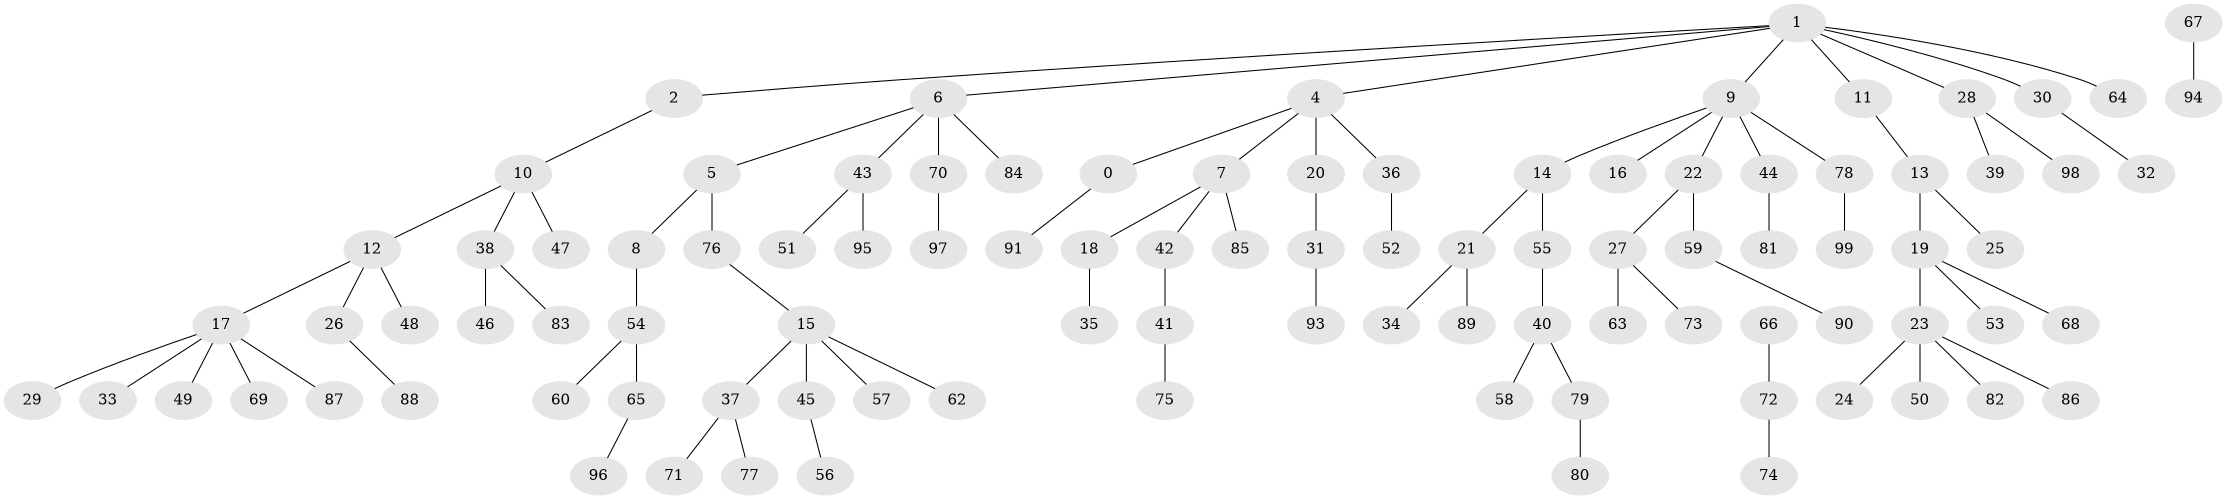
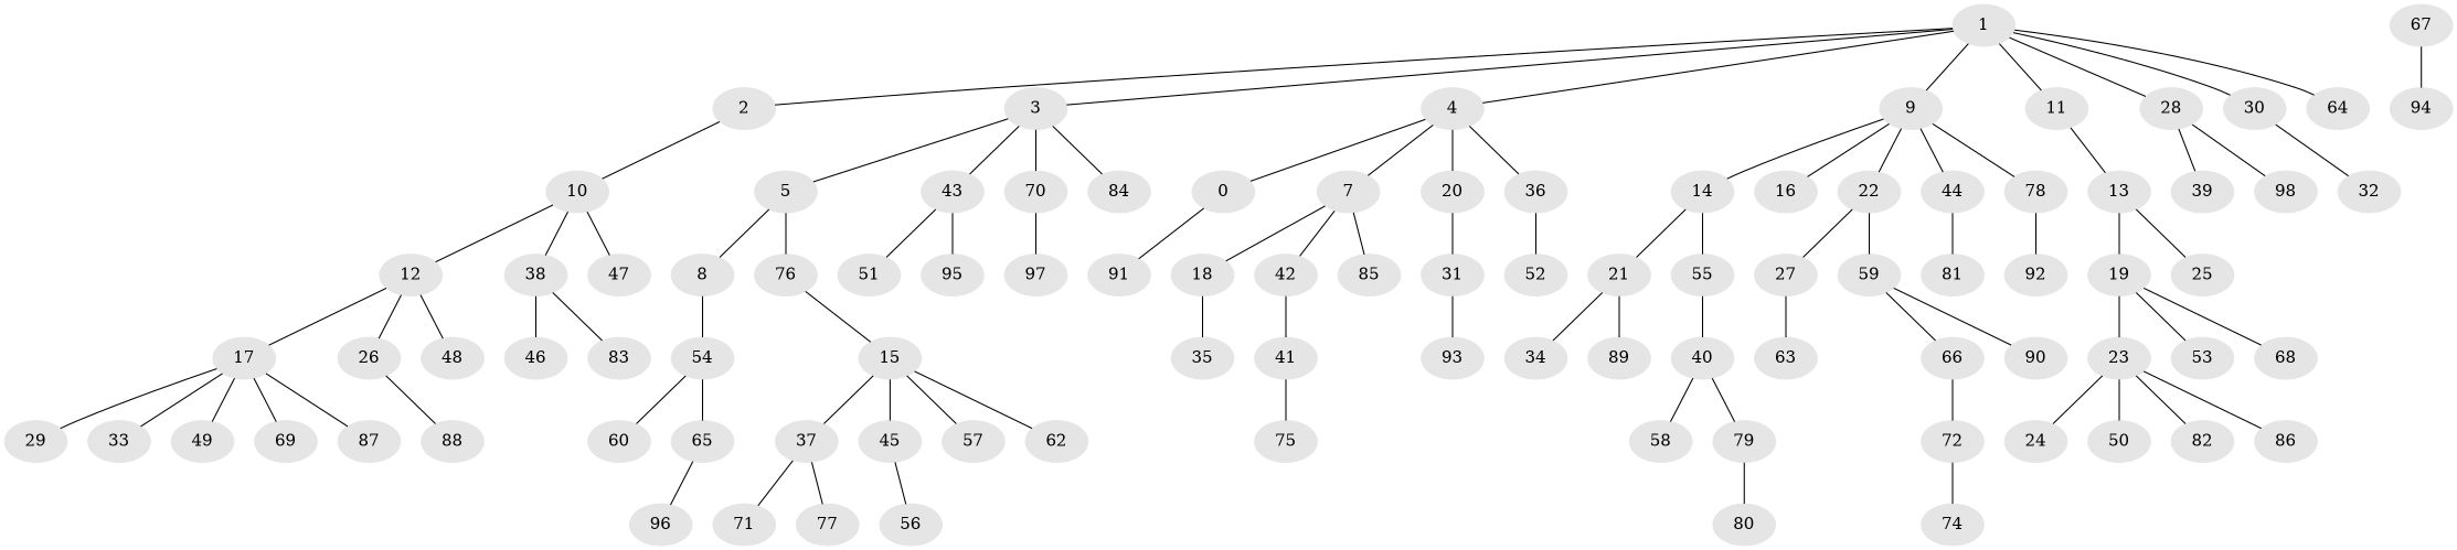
  graph {
    node [color=gray90 style=filled]
    1
    2
-   3 [label=6]
+   3
    4
    9
    11
    28
    30
    64
    10
    5
    43
    70
    84
    n15 [label=0]
    7
    20
    36
    14
    16
    22
    44
    78
    13
    39
    98
    32
    12
    38
    47
    8
    76
    51
    95
    97
    91
    18
    42
    85
    31
    52
    54
    15
    37
    45
    57
    62
    35
    41
    60
    65
    21
    55
    27
    59
    81
-   92 [label=99]
+   92
    17
    26
    48
    46
    83
    19
    25
    29
    33
    49
    69
    87
    88
    23
    53
    68
    34
    89
    40
    71
    77
    56
    75
    24
    50
    82
    86
    93
    58
    79
    63
-   73
    66
    90
    67
    94
    80
    96
    72
    74
    1 -- 2
    1 -- 3
    1 -- 4
    1 -- 9
    1 -- 11
    1 -- 28
    1 -- 30
    1 -- 64
    2 -- 10
    3 -- 5
    3 -- 43
    3 -- 70
    3 -- 84
    4 -- n15
    4 -- 7
    4 -- 20
    4 -- 36
    9 -- 14
    9 -- 16
    9 -- 22
    9 -- 44
    9 -- 78
    11 -- 13
    28 -- 39
    28 -- 98
    30 -- 32
    10 -- 12
    10 -- 38
    10 -- 47
    5 -- 8
    5 -- 76
    43 -- 51
    43 -- 95
    70 -- 97
    n15 -- 91
    7 -- 18
    7 -- 42
    7 -- 85
    20 -- 31
    36 -- 52
    14 -- 21
    14 -- 55
    22 -- 27
    22 -- 59
    44 -- 81
    78 -- 92
    13 -- 19
    13 -- 25
    12 -- 17
    12 -- 26
    12 -- 48
    38 -- 46
    38 -- 83
    8 -- 54
    76 -- 15
    18 -- 35
    42 -- 41
    31 -- 93
    54 -- 60
    54 -- 65
    15 -- 37
    15 -- 45
    15 -- 57
    15 -- 62
    37 -- 71
    37 -- 77
    45 -- 56
    41 -- 75
    65 -- 96
    21 -- 34
    21 -- 89
    55 -- 40
    27 -- 63
-   27 -- 73
+   59 -- 66
    59 -- 90
    17 -- 29
    17 -- 33
    17 -- 49
    17 -- 69
    17 -- 87
    26 -- 88
    19 -- 23
    19 -- 53
    19 -- 68
    23 -- 24
    23 -- 50
    23 -- 82
    23 -- 86
    40 -- 58
    40 -- 79
    79 -- 80
    66 -- 72
    67 -- 94
    72 -- 74
  }
